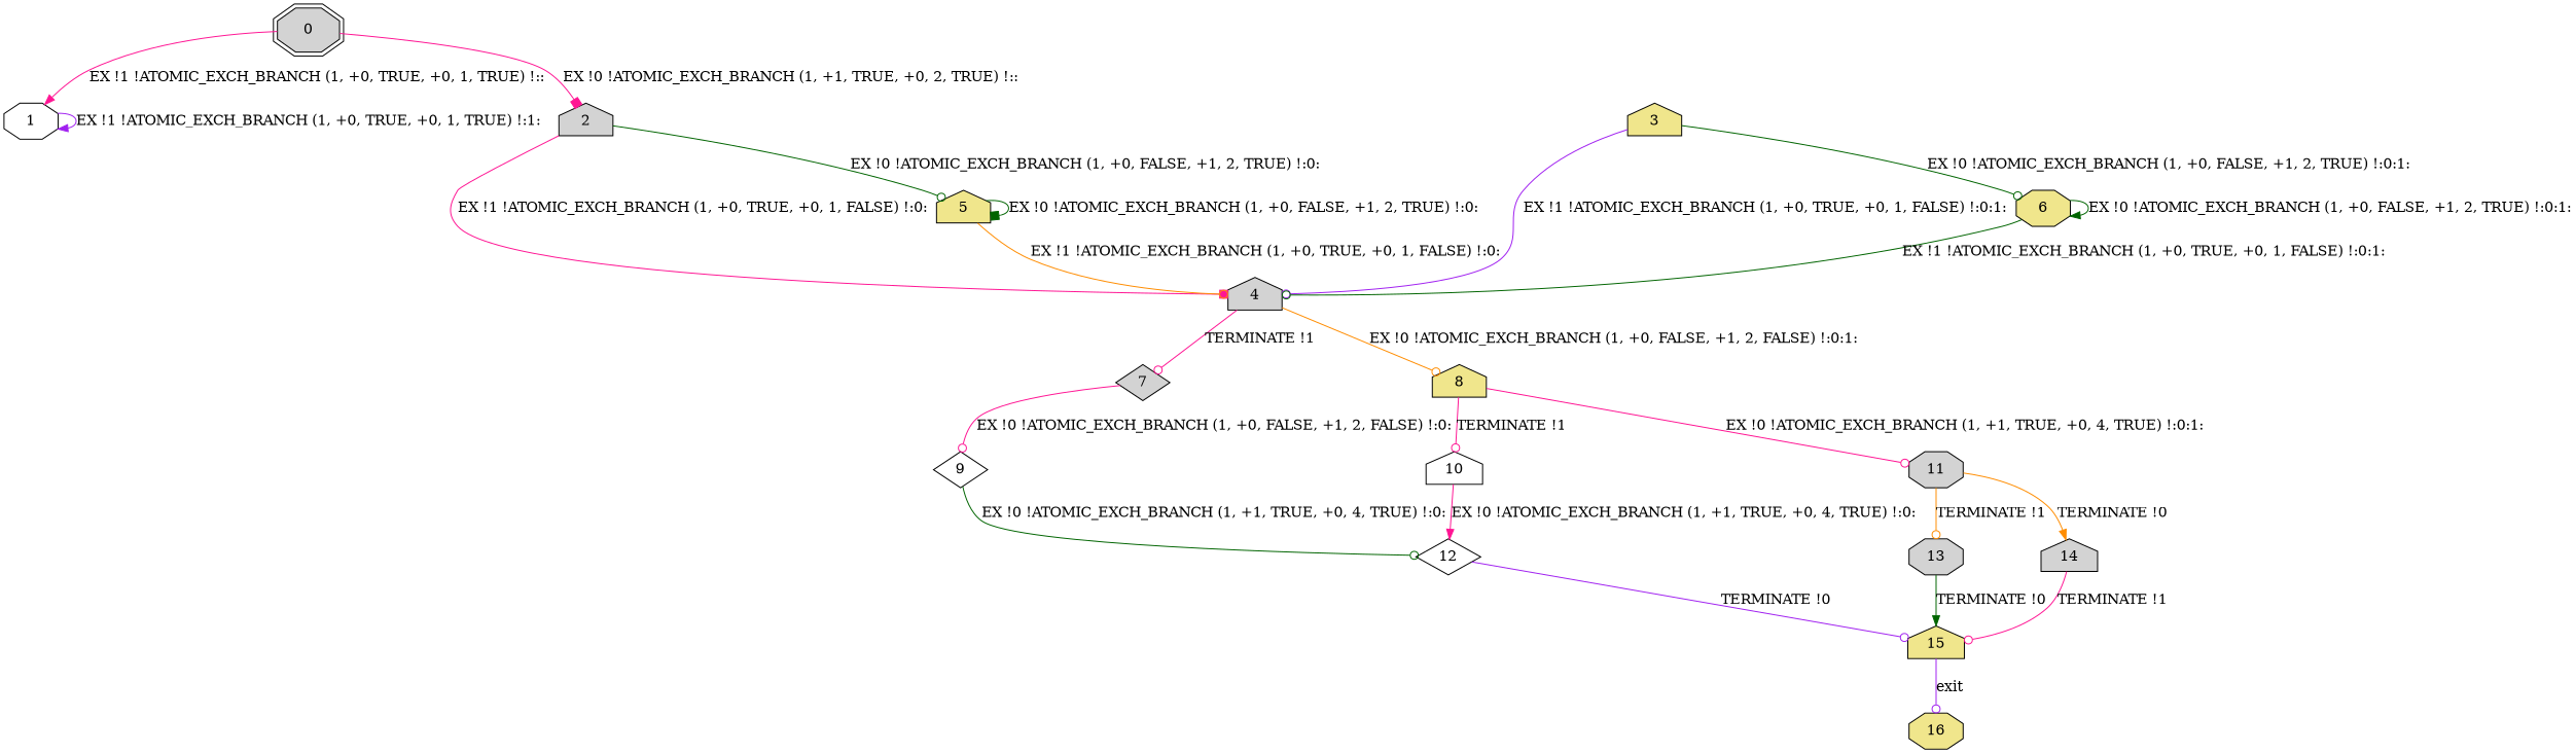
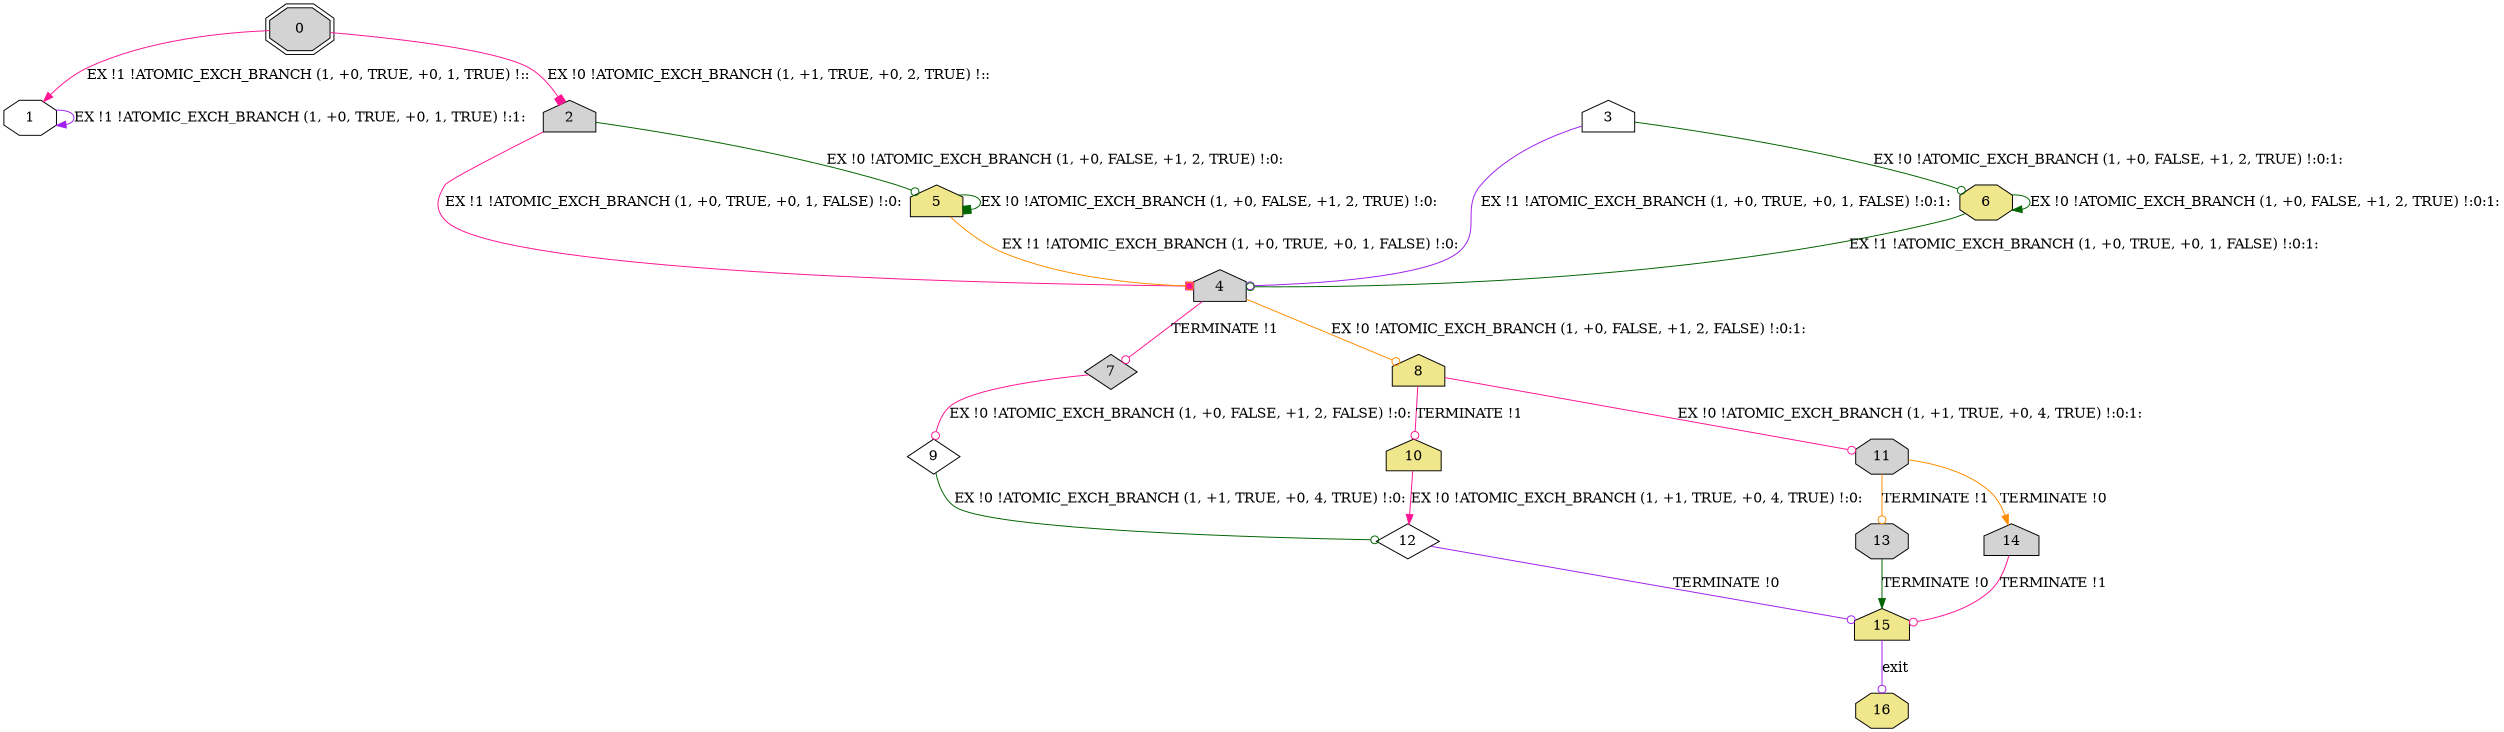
  digraph {
    node [fillcolor=lightgrey shape=house style=filled]
    edge [arrowhead=odot color=deeppink]
    0 [peripheries=2 shape=octagon]
    1 [fillcolor=white shape=octagon]
    2
    4
    5 [fillcolor=khaki]
-   3 [fillcolor=khaki]
+   3 [fillcolor=white]
    6 [fillcolor=khaki shape=octagon]
    7 [shape=diamond]
    8 [fillcolor=khaki]
    9 [fillcolor=white shape=diamond]
-   10 [fillcolor=white]
+   10 [fillcolor=khaki]
    11 [shape=octagon]
    12 [fillcolor=white shape=diamond]
    13 [shape=octagon]
    14
    15 [fillcolor=khaki]
    16 [fillcolor=khaki shape=octagon]
    0 -> 1 [arrowhead=normal label="EX !1 !ATOMIC_EXCH_BRANCH (1, +0, TRUE, +0, 1, TRUE) !::"]
    0 -> 2 [arrowhead=box label="EX !0 !ATOMIC_EXCH_BRANCH (1, +1, TRUE, +0, 2, TRUE) !::"]
    1 -> 1 [arrowhead=normal color=purple label="EX !1 !ATOMIC_EXCH_BRANCH (1, +0, TRUE, +0, 1, TRUE) !:1:"]
    2 -> 4 [arrowhead=box label="EX !1 !ATOMIC_EXCH_BRANCH (1, +0, TRUE, +0, 1, FALSE) !:0:"]
    2 -> 5 [color=darkgreen label="EX !0 !ATOMIC_EXCH_BRANCH (1, +0, FALSE, +1, 2, TRUE) !:0:"]
    4 -> 7 [label="TERMINATE !1"]
    4 -> 8 [color=darkorange label="EX !0 !ATOMIC_EXCH_BRANCH (1, +0, FALSE, +1, 2, FALSE) !:0:1:"]
    5 -> 4 [color=darkorange label="EX !1 !ATOMIC_EXCH_BRANCH (1, +0, TRUE, +0, 1, FALSE) !:0:"]
    5 -> 5 [arrowhead=box color=darkgreen label="EX !0 !ATOMIC_EXCH_BRANCH (1, +0, FALSE, +1, 2, TRUE) !:0:"]
    3 -> 4 [color=purple label="EX !1 !ATOMIC_EXCH_BRANCH (1, +0, TRUE, +0, 1, FALSE) !:0:1:"]
    3 -> 6 [color=darkgreen label="EX !0 !ATOMIC_EXCH_BRANCH (1, +0, FALSE, +1, 2, TRUE) !:0:1:"]
    6 -> 4 [color=darkgreen label="EX !1 !ATOMIC_EXCH_BRANCH (1, +0, TRUE, +0, 1, FALSE) !:0:1:"]
    6 -> 6 [arrowhead=normal color=darkgreen label="EX !0 !ATOMIC_EXCH_BRANCH (1, +0, FALSE, +1, 2, TRUE) !:0:1:"]
    7 -> 9 [label="EX !0 !ATOMIC_EXCH_BRANCH (1, +0, FALSE, +1, 2, FALSE) !:0:"]
    8 -> 10 [label="TERMINATE !1"]
    8 -> 11 [label="EX !0 !ATOMIC_EXCH_BRANCH (1, +1, TRUE, +0, 4, TRUE) !:0:1:"]
    9 -> 12 [color=darkgreen label="EX !0 !ATOMIC_EXCH_BRANCH (1, +1, TRUE, +0, 4, TRUE) !:0:"]
    10 -> 12 [arrowhead=normal label="EX !0 !ATOMIC_EXCH_BRANCH (1, +1, TRUE, +0, 4, TRUE) !:0:"]
    11 -> 13 [color=darkorange label="TERMINATE !1"]
    11 -> 14 [arrowhead=normal color=darkorange label="TERMINATE !0"]
    12 -> 15 [color=purple label="TERMINATE !0"]
    13 -> 15 [arrowhead=normal color=darkgreen label="TERMINATE !0"]
    14 -> 15 [label="TERMINATE !1"]
    15 -> 16 [color=purple label=exit]
  }
